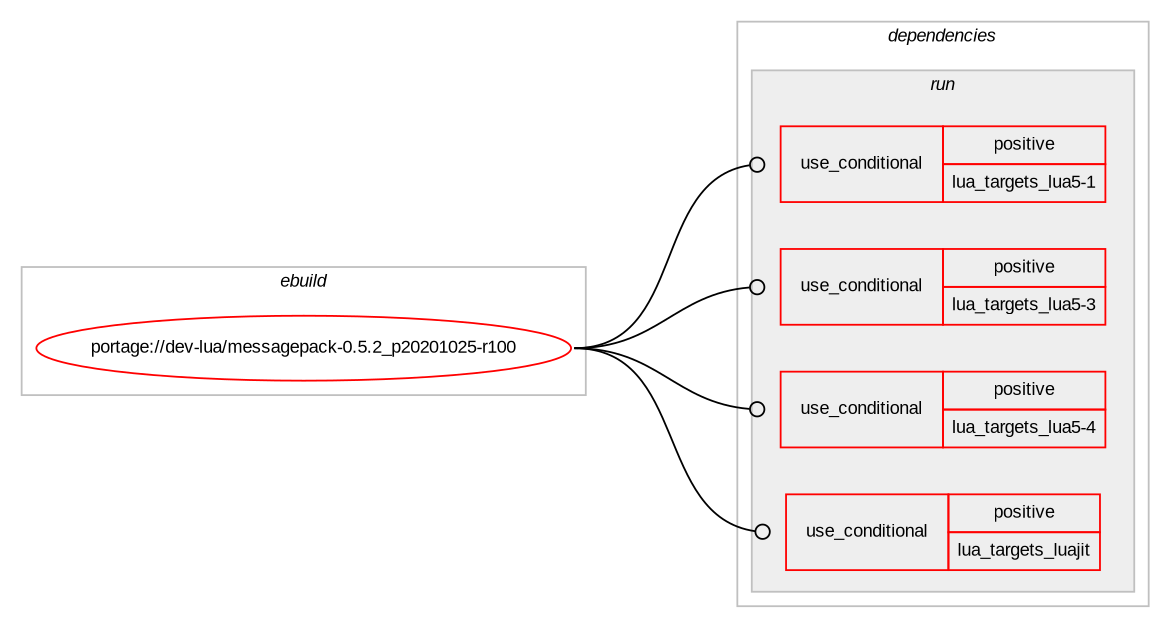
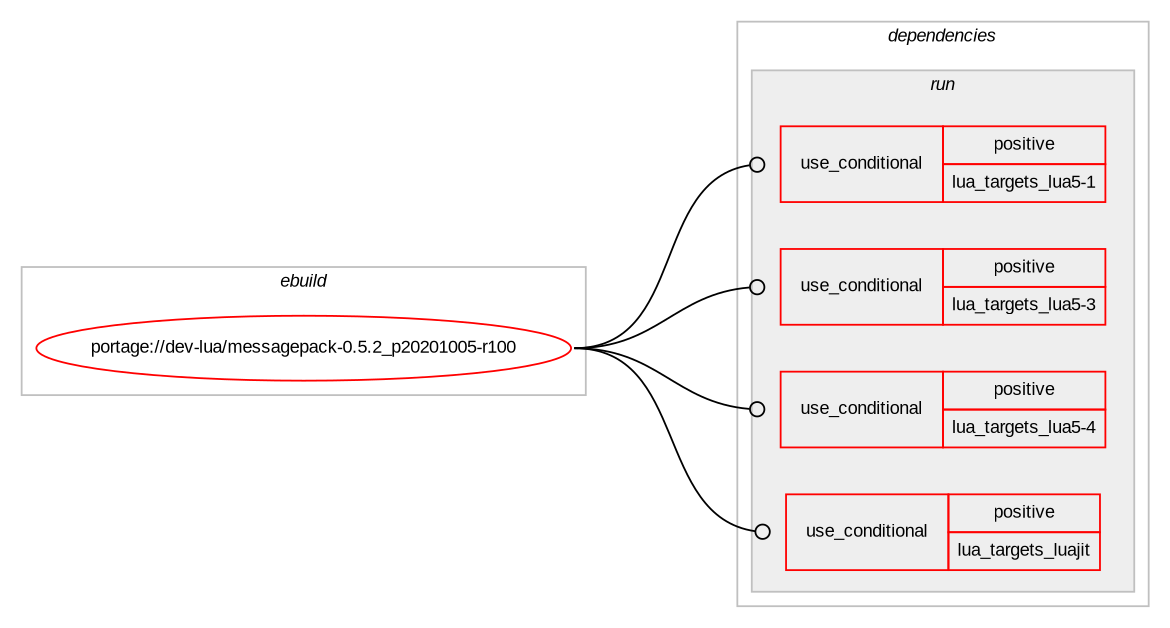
  digraph {
    compound=true
    concentrate=true
    fontname="Liberation Sans"
    fontsize=10
    newrank=true
    rankdir=LR
    ranksep=1.5
    node [color=red fontname="Liberation Sans" fontsize=10 shape=none]
    edge [arrowhead=odot headport=w style=solid tailport=e weight=20 fontname="Liberation Sans"]
-   n1 [label="portage://dev-lua/messagepack-0.5.2_p20201025-r100" width=4 shape=""]
+   n1 [label="portage://dev-lua/messagepack-0.5.2_p20201005-r100" width=4 shape=""]
    n2 [label=<<TABLE BORDER="0" CELLBORDER="1" CELLSPACING="0" CELLPADDING="4"><TR><TD ROWSPAN="3" CELLPADDING="10">use_conditional</TD></TR><TR><TD>positive</TD></TR><TR><TD>lua_targets_lua5-1</TD></TR></TABLE>>]
    n3 [label=<<TABLE BORDER="0" CELLBORDER="1" CELLSPACING="0" CELLPADDING="4"><TR><TD ROWSPAN="3" CELLPADDING="10">use_conditional</TD></TR><TR><TD>positive</TD></TR><TR><TD>lua_targets_lua5-3</TD></TR></TABLE>>]
    n4 [label=<<TABLE BORDER="0" CELLBORDER="1" CELLSPACING="0" CELLPADDING="4"><TR><TD ROWSPAN="3" CELLPADDING="10">use_conditional</TD></TR><TR><TD>positive</TD></TR><TR><TD>lua_targets_lua5-4</TD></TR></TABLE>>]
    n5 [label=<<TABLE BORDER="0" CELLBORDER="1" CELLSPACING="0" CELLPADDING="4"><TR><TD ROWSPAN="3" CELLPADDING="10">use_conditional</TD></TR><TR><TD>positive</TD></TR><TR><TD>lua_targets_luajit</TD></TR></TABLE>>]
    subgraph cluster_1 {
      color=gray
      label=<<i>ebuild</i>>
      rank=same
      n1
    }
    subgraph cluster_2 {
      color=gray
      label=<<i>dependencies</i>>
      subgraph cluster_3 {
        color=gray
        fillcolor="#eeeeee"
        label=<<i>compile</i>>
        style=filled
      }
      subgraph cluster_4 {
        color=gray
        fillcolor="#eeeeee"
        label=<<i>compile and run</i>>
        style=filled
      }
      subgraph cluster_5 {
        color=gray
        fillcolor="#eeeeee"
        label=<<i>run</i>>
        style=filled
        subgraph sub_6 {
          color=gray
          fillcolor="#eeeeee"
          label=<<i>run</i>>
          style=filled
          n2
        }
        subgraph sub_7 {
          color=gray
          fillcolor="#eeeeee"
          label=<<i>run</i>>
          style=filled
          n3
        }
        subgraph sub_8 {
          color=gray
          fillcolor="#eeeeee"
          label=<<i>run</i>>
          style=filled
          n4
        }
        subgraph sub_9 {
          color=gray
          fillcolor="#eeeeee"
          label=<<i>run</i>>
          style=filled
          n5
        }
      }
    }
    subgraph cluster_10 {
      color=gray
      label=<<i>candidates</i>>
      rank=same
    }
    n1 -> n2
    n1 -> n3
    n1 -> n4
    n1 -> n5
  }
